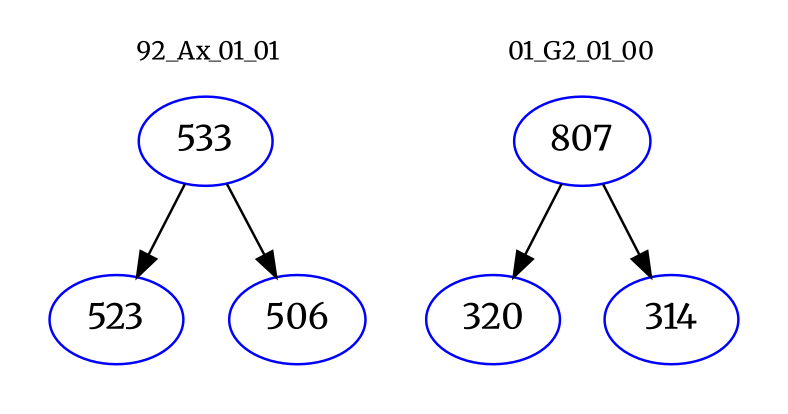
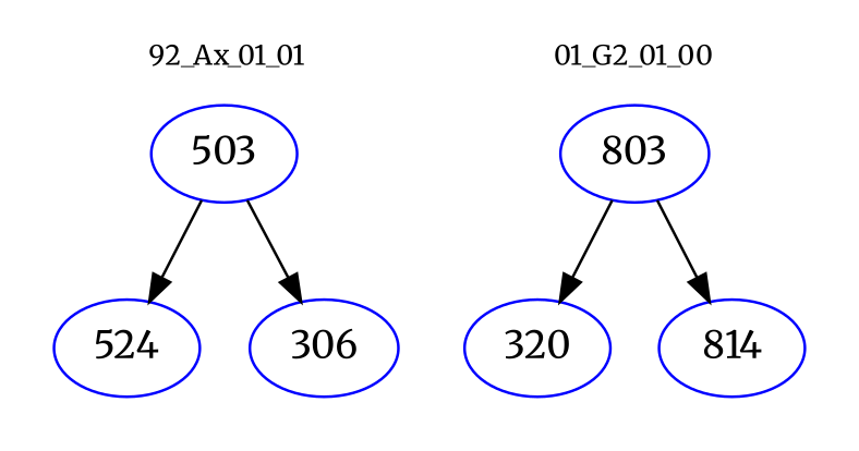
  digraph {
    fontname=Merriweather
    node [color=blue fontname=Merriweather]
    edge [color=black fontname=Merriweather]
-   n1 [label=533]
-   n2 [label=523]
-   n3 [label=506]
-   n4 [label=807]
+   n1 [label=503]
+   n2 [label=524]
+   n3 [label=306]
+   n4 [label=803]
    n5 [label=320]
-   n6 [label=314]
+   n6 [label=814]
    subgraph cluster_1 {
      color=white
      fontsize=10
      label="92_Ax_01_01"
      n1
      n2
      n3
    }
    subgraph cluster_2 {
      color=white
      fontsize=10
      label="01_G2_01_00"
      n4
      n5
      n6
    }
    n1 -> n2
    n1 -> n3
    n4 -> n5
    n4 -> n6
  }
